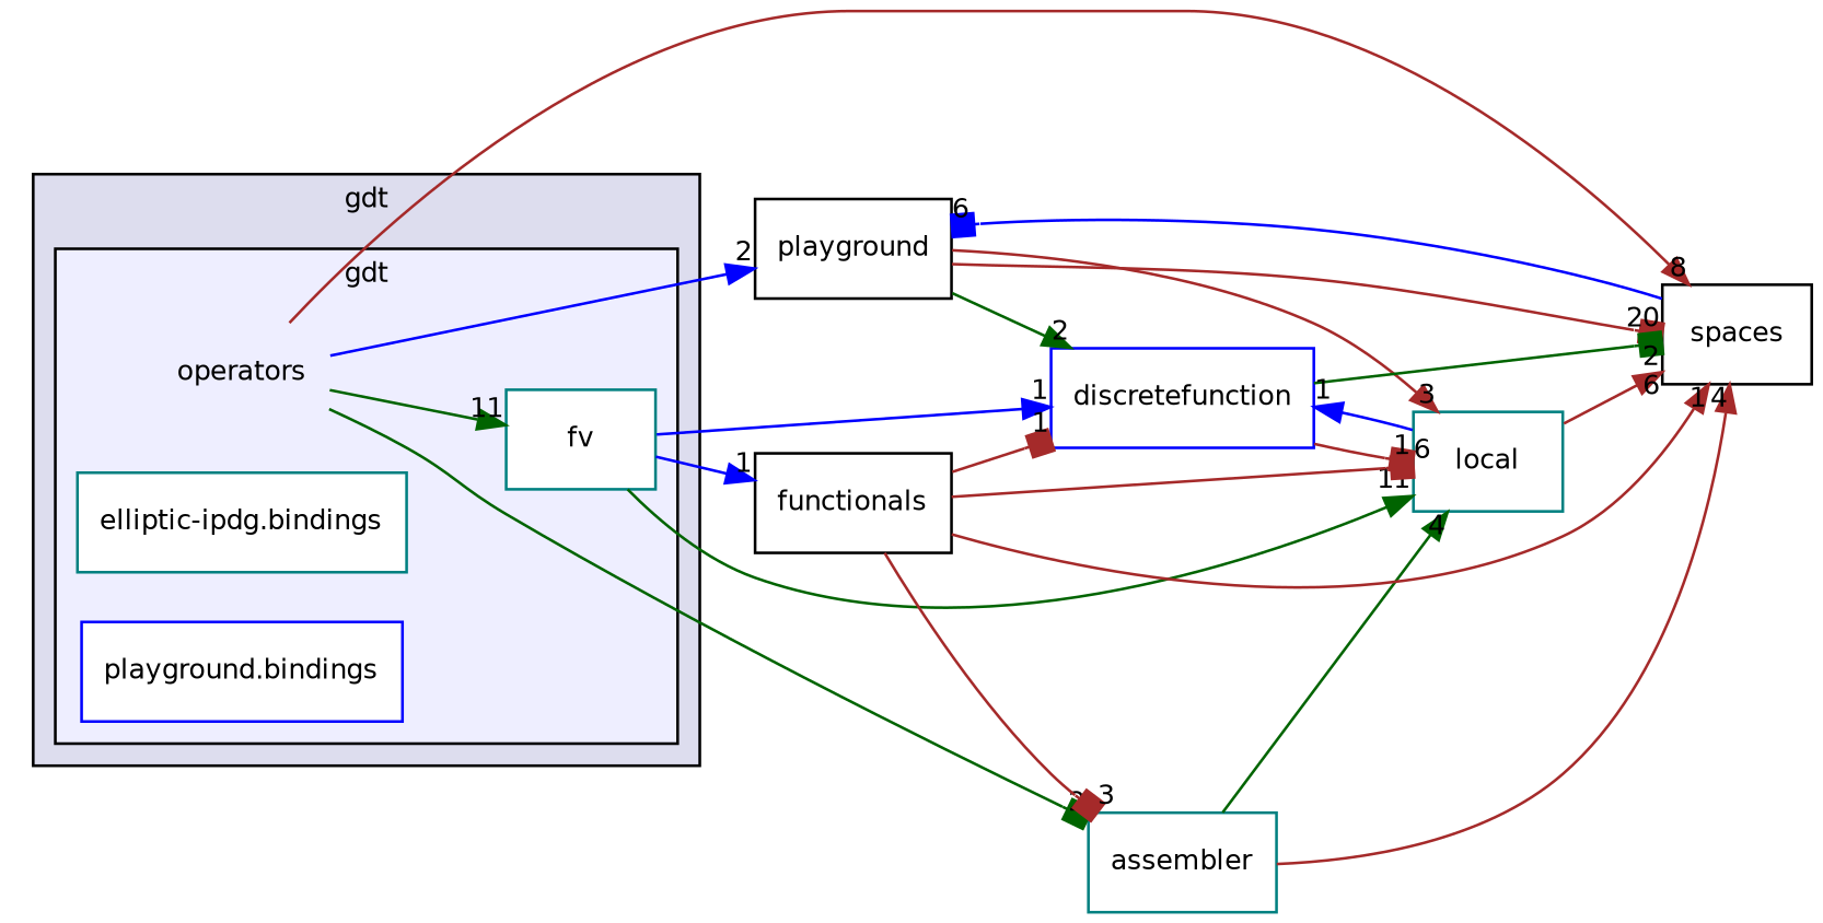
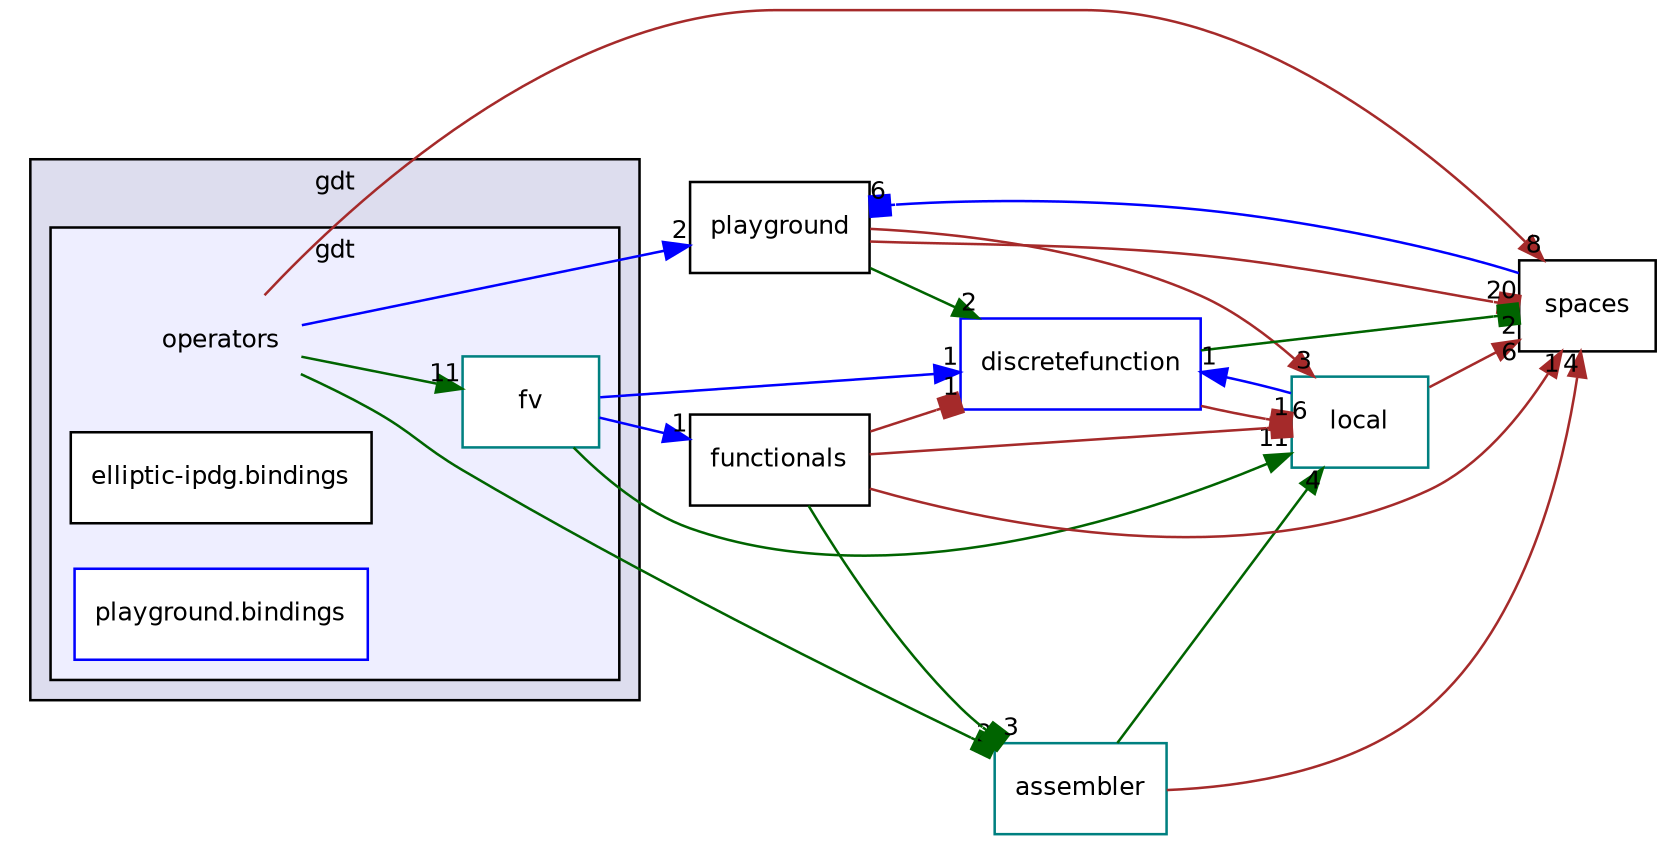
  digraph {
    compound=true
    rankdir=LR
    node [color=teal fontname=Helvetica fontsize=10 shape=box fillcolor=white style=filled]
    edge [arrowhead=normal color=brown headlabel=1 labeldistance=1.5 labelfontname=Helvetica labelfontsize=10]
    n1 [label=operators shape=plaintext fillcolor="" style=""]
-   n2 [label="elliptic-ipdg.bindings"]
+   n2 [color=black label="elliptic-ipdg.bindings"]
    n3 [color=blue label="playground.bindings"]
    n4 [label=fv]
    n5 [color=black label=playground]
    n6 [color=black label=spaces]
    n7 [label=assembler]
    n8 [color=blue label=discretefunction fillcolor="" style=""]
    n9 [color=black label=functionals]
    n10 [label=local]
    subgraph cluster_1 {
      bgcolor="#ddddee"
      fontname=Helvetica
      fontsize=10
      label=gdt
      pencolor=black
      subgraph cluster_2 {
        bgcolor="#eeeeff"
        fontname=Helvetica
        fontsize=10
        label=gdt
        pencolor=black
        n1
        n2
        n3
        n4
      }
    }
    n1 -> n4 [color=darkgreen headlabel=11]
    n1 -> n5 [color=blue headlabel=2]
    n1 -> n6 [headlabel=8]
    n1 -> n7 [arrowhead=box color=darkgreen headlabel=2]
    n4 -> n8 [color=blue]
    n4 -> n9 [color=blue]
    n4 -> n10 [color=darkgreen headlabel=11]
    n5 -> n6 [arrowhead=box headlabel=20]
    n5 -> n8 [color=darkgreen headlabel=2]
    n5 -> n10 [headlabel=3]
    n6 -> n5 [arrowhead=box color=blue headlabel=6]
    n7 -> n6 [headlabel=4]
    n7 -> n10 [color=darkgreen headlabel=4]
    n8 -> n6 [arrowhead=box color=darkgreen headlabel=2]
    n8 -> n10 [arrowhead=box]
    n9 -> n6
-   n9 -> n7 [arrowhead=box headlabel=3]
+   n9 -> n7 [arrowhead=box color=darkgreen headlabel=3]
    n9 -> n8 [arrowhead=box]
    n9 -> n10 [arrowhead=box headlabel=6]
    n10 -> n6 [headlabel=6]
    n10 -> n8 [color=blue]
  }
